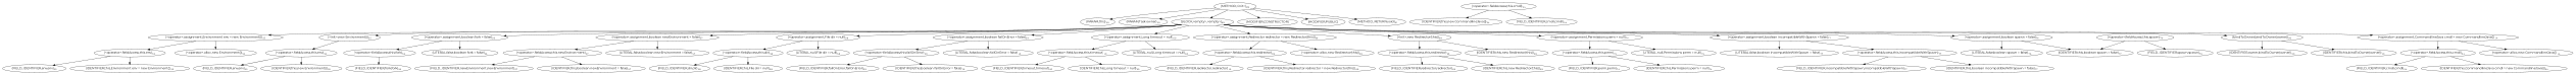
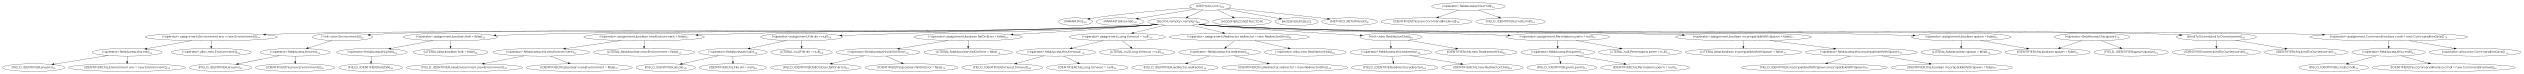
  digraph {
    fontname=Montserrat
    node [fontname=Montserrat]
    edge [fontname=Montserrat]
    n1 [label=<(METHOD,&lt;init&gt;)<SUB>89</SUB>>]
    n2 [label=<(PARAM,this)<SUB>89</SUB>>]
    n3 [label=<(PARAM,Task owner)<SUB>89</SUB>>]
    n4 [label=<(BLOCK,&lt;empty&gt;,&lt;empty&gt;)<SUB>89</SUB>>]
    n5 [label=<(MODIFIER,CONSTRUCTOR)>]
    n6 [label=<(MODIFIER,PUBLIC)>]
    n7 [label=<(METHOD_RETURN,void)<SUB>91</SUB>>]
    n8 [label=<(&lt;operator&gt;.assignment,CommandlineJava cmdl = new CommandlineJava())<SUB>54</SUB>>]
-   n9 [label=<(&lt;operator&gt;.assignment,Environment env = new Environment())<SUB>55</SUB>>]
+   n9 [label=<(&lt;operator&gt;.assignment,Environment env = new Environment())<SUB>54</SUB>>]
    n10 [label=<(&lt;init&gt;,new Environment())<SUB>55</SUB>>]
    n11 [label=<(&lt;operator&gt;.assignment,boolean fork = false)<SUB>56</SUB>>]
    n12 [label=<(&lt;operator&gt;.assignment,boolean newEnvironment = false)<SUB>57</SUB>>]
    n13 [label=<(&lt;operator&gt;.assignment,File dir = null)<SUB>58</SUB>>]
    n14 [label=<(&lt;operator&gt;.assignment,boolean failOnError = false)<SUB>59</SUB>>]
    n15 [label=<(&lt;operator&gt;.assignment,Long timeout = null)<SUB>60</SUB>>]
    n16 [label=<(&lt;operator&gt;.assignment,Redirector redirector = new Redirector(this))<SUB>69</SUB>>]
    n17 [label=<(&lt;init&gt;,new Redirector(this))<SUB>69</SUB>>]
    n18 [label=<(&lt;operator&gt;.assignment,Permissions perm = null)<SUB>74</SUB>>]
    n19 [label=<(&lt;operator&gt;.assignment,boolean spawn = false)<SUB>76</SUB>>]
    n20 [label=<(&lt;operator&gt;.assignment,boolean incompatibleWithSpawn = false)<SUB>77</SUB>>]
    n21 [label=<(bindToOwner,bindToOwner(owner))<SUB>90</SUB>>]
    n22 [label=<(&lt;operator&gt;.fieldAccess,this.cmdl)<SUB>54</SUB>>]
    n23 [label=<(&lt;operator&gt;.alloc,new CommandlineJava())<SUB>54</SUB>>]
    n24 [label=<(&lt;operator&gt;.fieldAccess,this.env)<SUB>55</SUB>>]
    n25 [label=<(&lt;operator&gt;.alloc,new Environment())<SUB>55</SUB>>]
    n26 [label=<(&lt;operator&gt;.fieldAccess,this.env)<SUB>55</SUB>>]
    n27 [label=<(&lt;operator&gt;.fieldAccess,this.fork)<SUB>56</SUB>>]
    n28 [label=<(LITERAL,false,boolean fork = false)<SUB>56</SUB>>]
    n29 [label=<(&lt;operator&gt;.fieldAccess,this.newEnvironment)<SUB>57</SUB>>]
    n30 [label=<(LITERAL,false,boolean newEnvironment = false)<SUB>57</SUB>>]
    n31 [label=<(&lt;operator&gt;.fieldAccess,this.dir)<SUB>58</SUB>>]
    n32 [label=<(LITERAL,null,File dir = null)<SUB>58</SUB>>]
    n33 [label=<(&lt;operator&gt;.fieldAccess,this.failOnError)<SUB>59</SUB>>]
    n34 [label=<(LITERAL,false,boolean failOnError = false)<SUB>59</SUB>>]
    n35 [label=<(&lt;operator&gt;.fieldAccess,this.timeout)<SUB>60</SUB>>]
    n36 [label=<(LITERAL,null,Long timeout = null)<SUB>60</SUB>>]
    n37 [label=<(&lt;operator&gt;.fieldAccess,this.redirector)<SUB>69</SUB>>]
    n38 [label=<(&lt;operator&gt;.alloc,new Redirector(this))<SUB>69</SUB>>]
    n39 [label=<(&lt;operator&gt;.fieldAccess,this.redirector)<SUB>69</SUB>>]
    n40 [label=<(IDENTIFIER,this,new Redirector(this))<SUB>69</SUB>>]
    n41 [label=<(&lt;operator&gt;.fieldAccess,this.perm)<SUB>74</SUB>>]
    n42 [label=<(LITERAL,null,Permissions perm = null)<SUB>74</SUB>>]
    n43 [label=<(LITERAL,false,boolean spawn = false)<SUB>76</SUB>>]
    n44 [label=<(IDENTIFIER,this,boolean spawn = false)<SUB>77</SUB>>]
    n45 [label=<(&lt;operator&gt;.fieldAccess,this.incompatibleWithSpawn)<SUB>77</SUB>>]
    n46 [label=<(LITERAL,false,boolean incompatibleWithSpawn = false)<SUB>77</SUB>>]
    n47 [label=<(IDENTIFIER,this,bindToOwner(owner))<SUB>90</SUB>>]
    n48 [label=<(IDENTIFIER,owner,bindToOwner(owner))<SUB>90</SUB>>]
    n49 [label=<(IDENTIFIER,this,CommandlineJava cmdl = new CommandlineJava())<SUB>54</SUB>>]
    n50 [label=<(FIELD_IDENTIFIER,cmdl,cmdl)<SUB>54</SUB>>]
    n51 [label=<(&lt;operator&gt;.fieldAccess,this.cmdl)<SUB>54</SUB>>]
    n52 [label=<(IDENTIFIER,this,new CommandlineJava())<SUB>54</SUB>>]
    n53 [label=<(FIELD_IDENTIFIER,cmdl,cmdl)<SUB>54</SUB>>]
    n54 [label=<(IDENTIFIER,this,Environment env = new Environment())<SUB>55</SUB>>]
    n55 [label=<(FIELD_IDENTIFIER,env,env)<SUB>55</SUB>>]
    n56 [label=<(IDENTIFIER,this,new Environment())<SUB>55</SUB>>]
    n57 [label=<(FIELD_IDENTIFIER,env,env)<SUB>55</SUB>>]
    n58 [label=<(FIELD_IDENTIFIER,fork,fork)<SUB>56</SUB>>]
    n59 [label=<(IDENTIFIER,this,boolean newEnvironment = false)<SUB>57</SUB>>]
    n60 [label=<(FIELD_IDENTIFIER,newEnvironment,newEnvironment)<SUB>57</SUB>>]
    n61 [label=<(IDENTIFIER,this,File dir = null)<SUB>58</SUB>>]
    n62 [label=<(FIELD_IDENTIFIER,dir,dir)<SUB>58</SUB>>]
    n63 [label=<(IDENTIFIER,this,boolean failOnError = false)<SUB>59</SUB>>]
    n64 [label=<(FIELD_IDENTIFIER,failOnError,failOnError)<SUB>59</SUB>>]
    n65 [label=<(IDENTIFIER,this,Long timeout = null)<SUB>60</SUB>>]
    n66 [label=<(FIELD_IDENTIFIER,timeout,timeout)<SUB>60</SUB>>]
    n67 [label=<(IDENTIFIER,this,Redirector redirector = new Redirector(this))<SUB>69</SUB>>]
    n68 [label=<(FIELD_IDENTIFIER,redirector,redirector)<SUB>69</SUB>>]
    n69 [label=<(IDENTIFIER,this,new Redirector(this))<SUB>69</SUB>>]
    n70 [label=<(FIELD_IDENTIFIER,redirector,redirector)<SUB>69</SUB>>]
    n71 [label=<(IDENTIFIER,this,Permissions perm = null)<SUB>74</SUB>>]
    n72 [label=<(FIELD_IDENTIFIER,perm,perm)<SUB>74</SUB>>]
    n73 [label=<(&lt;operator&gt;.fieldAccess,this.spawn)<SUB>76</SUB>>]
    n74 [label=<(FIELD_IDENTIFIER,spawn,spawn)<SUB>76</SUB>>]
    n75 [label=<(IDENTIFIER,this,boolean incompatibleWithSpawn = false)<SUB>77</SUB>>]
    n76 [label=<(FIELD_IDENTIFIER,incompatibleWithSpawn,incompatibleWithSpawn)<SUB>77</SUB>>]
    n1 -> n2
    n1 -> n3
    n1 -> n4
    n1 -> n5
    n1 -> n6
    n1 -> n7
    n4 -> n8
    n4 -> n9
    n4 -> n10
    n4 -> n11
    n4 -> n12
    n4 -> n13
    n4 -> n14
    n4 -> n15
    n4 -> n16
    n4 -> n17
    n4 -> n18
    n4 -> n19
    n4 -> n20
    n4 -> n21
    n8 -> n22
    n8 -> n23
    n9 -> n24
    n9 -> n25
    n10 -> n26
    n11 -> n27
    n11 -> n28
    n12 -> n29
    n12 -> n30
    n13 -> n31
    n13 -> n32
    n14 -> n33
    n14 -> n34
    n15 -> n35
    n15 -> n36
    n16 -> n37
    n16 -> n38
    n17 -> n39
    n17 -> n40
    n18 -> n41
    n18 -> n42
    n19 -> n43
    n19 -> n44
    n20 -> n45
    n20 -> n46
    n21 -> n47
    n21 -> n48
    n22 -> n49
    n22 -> n50
    n24 -> n54
    n24 -> n55
    n26 -> n56
    n26 -> n57
    n27 -> n58
    n29 -> n59
    n29 -> n60
    n31 -> n61
    n31 -> n62
    n33 -> n63
    n33 -> n64
    n35 -> n65
    n35 -> n66
    n37 -> n67
    n37 -> n68
    n39 -> n69
    n39 -> n70
    n41 -> n71
    n41 -> n72
    n45 -> n75
    n45 -> n76
    n51 -> n52
    n51 -> n53
    n73 -> n44
    n73 -> n74
  }
